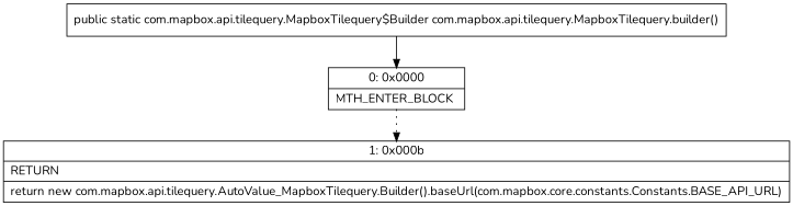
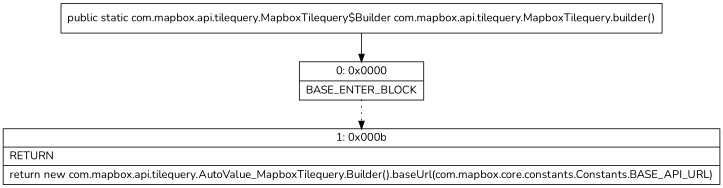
  digraph {
    fontname=Nunito
    node [shape=record fontname=Nunito]
    edge [fontname=Nunito]
-   n1 [label="{0\:\ 0x0000|MTH_ENTER_BLOCK\l}"]
+   n1 [label="{0\:\ 0x0000|BASE_ENTER_BLOCK\l}"]
    n2 [label="{1\:\ 0x000b|RETURN\l|return new com.mapbox.api.tilequery.AutoValue_MapboxTilequery.Builder().baseUrl(com.mapbox.core.constants.Constants.BASE_API_URL)\l}"]
    n3 [label="{public static com.mapbox.api.tilequery.MapboxTilequery$Builder com.mapbox.api.tilequery.MapboxTilequery.builder() }"]
    n1 -> n2 [style=dotted]
    n3 -> n1 [style=solid]
  }
